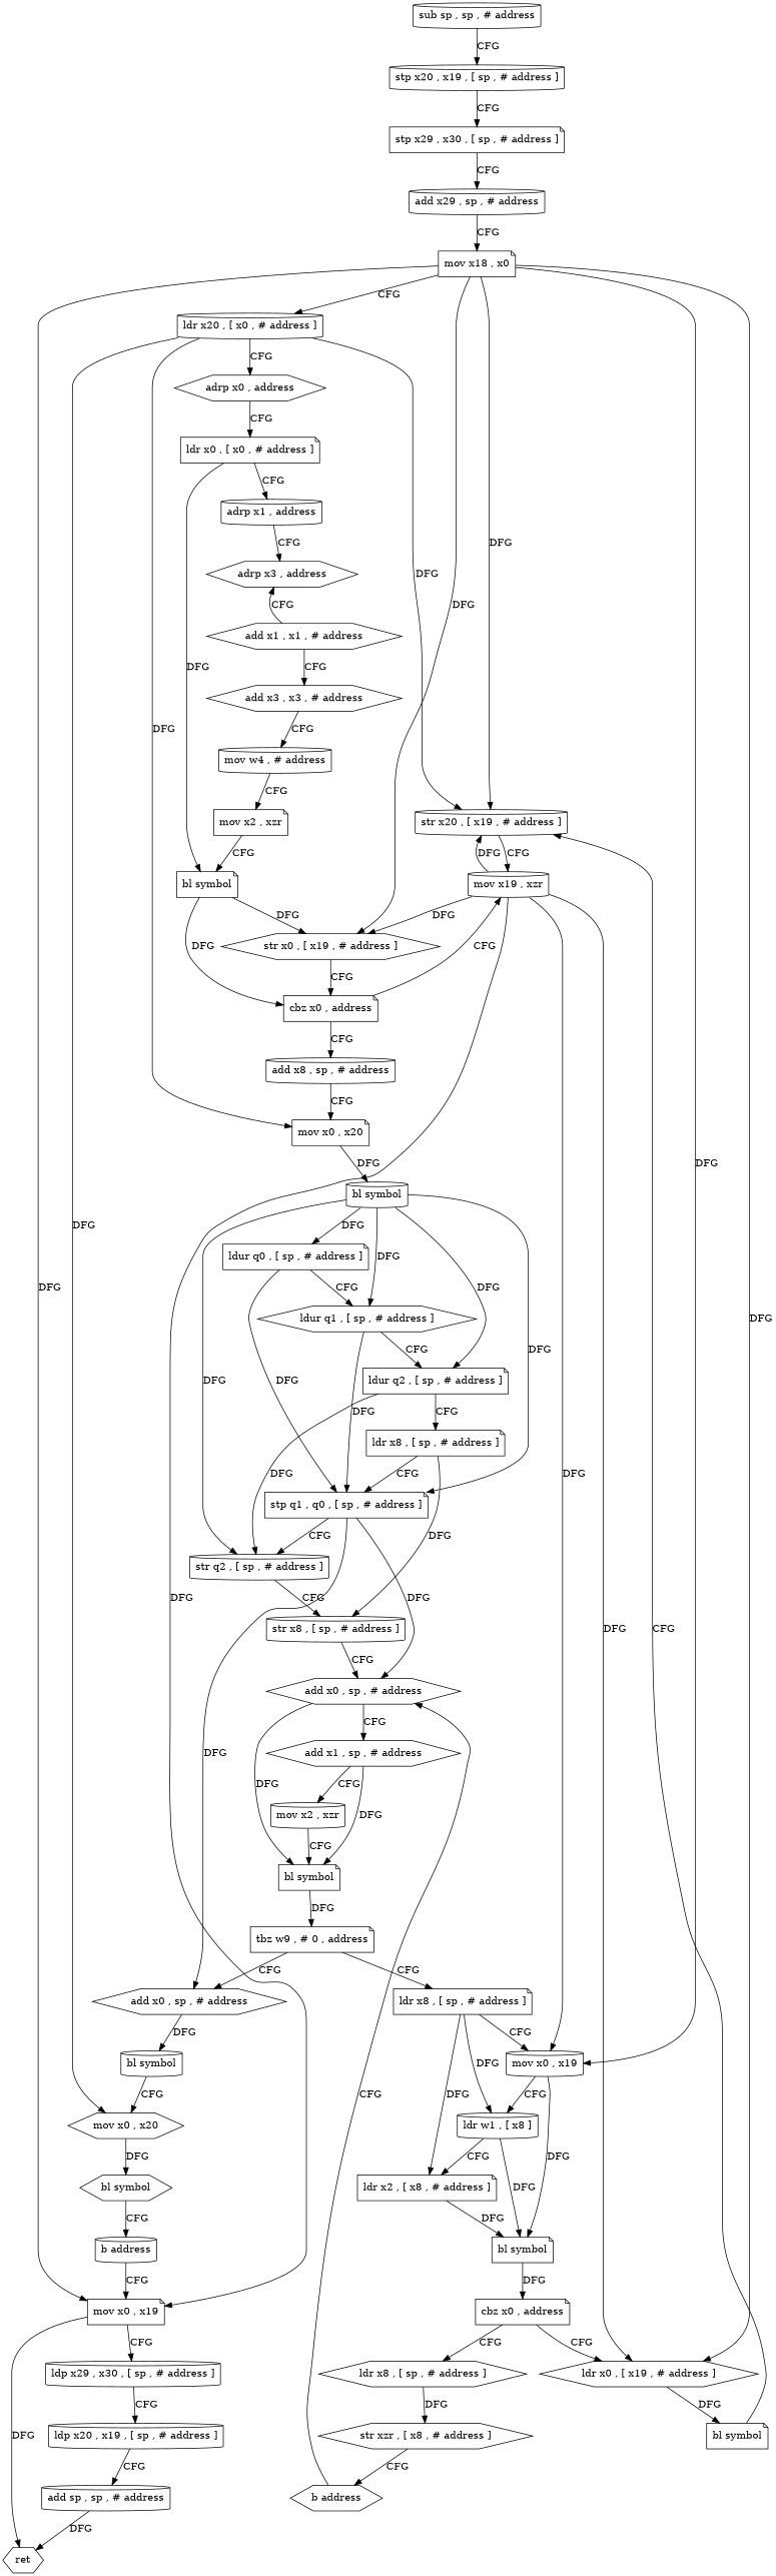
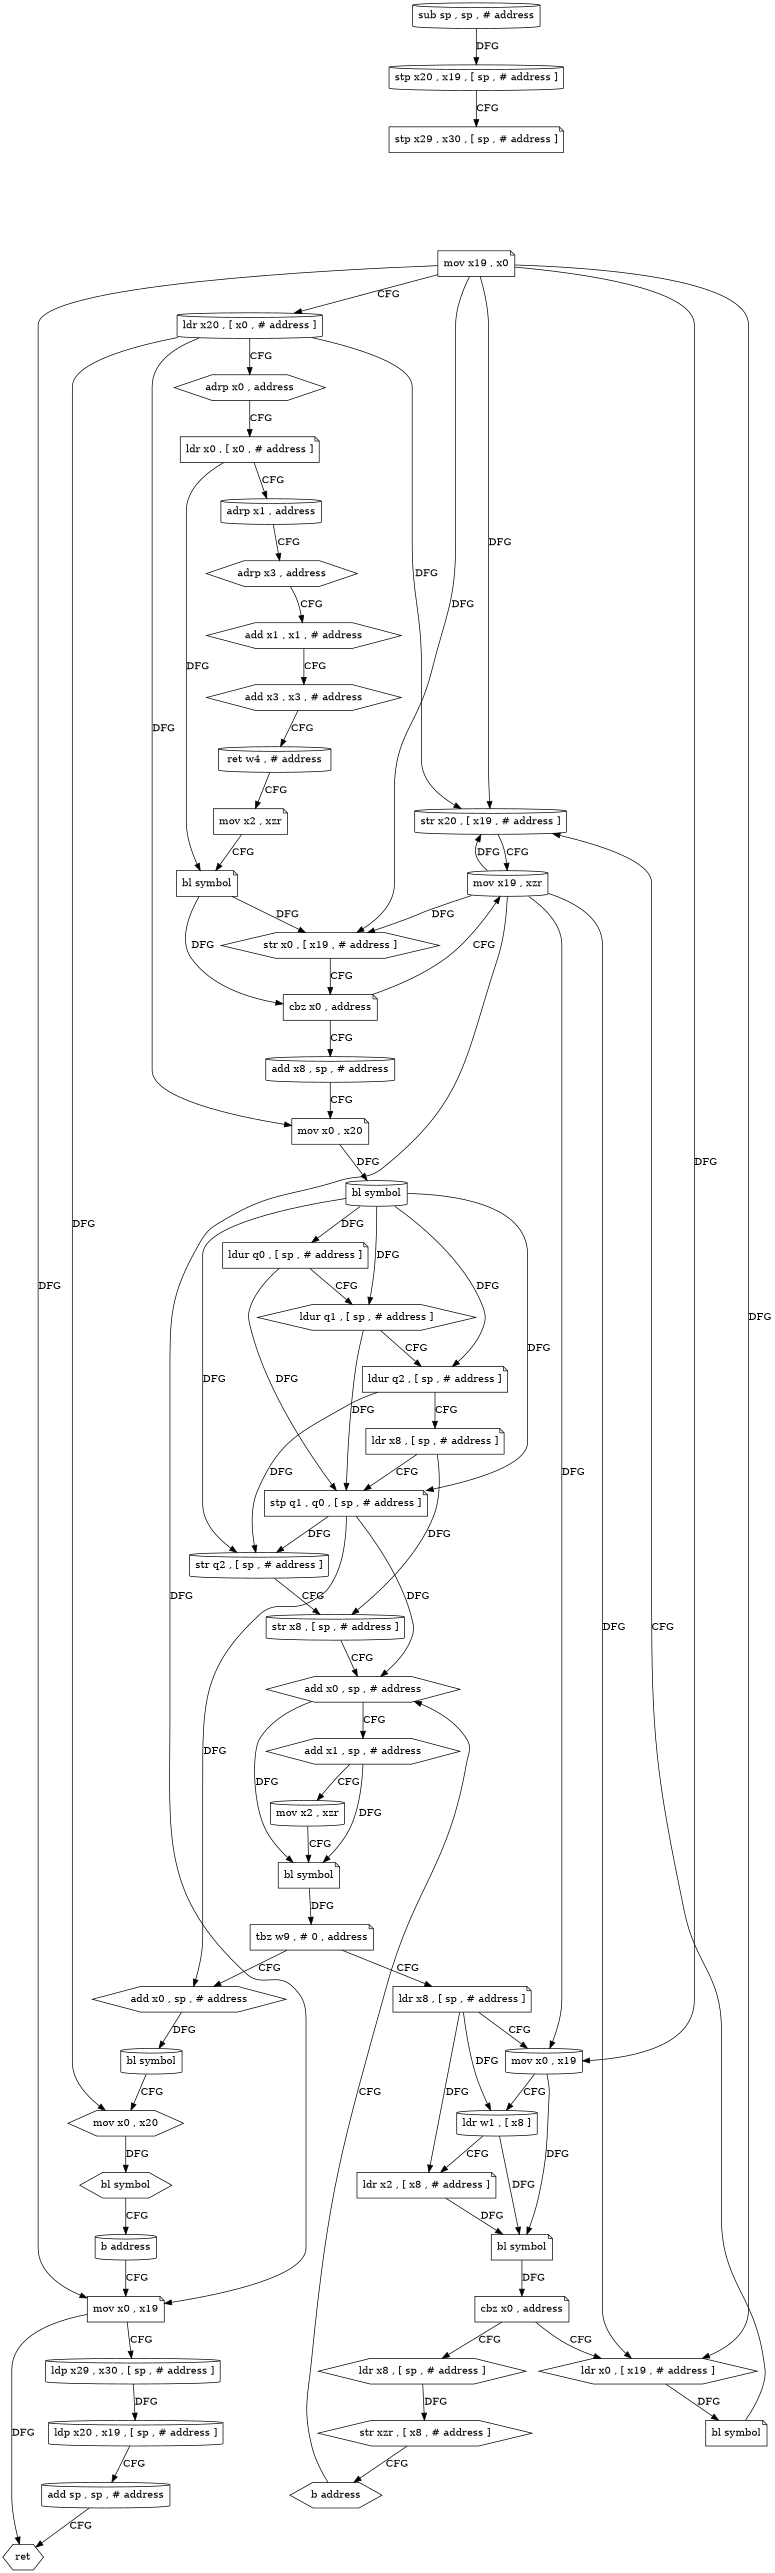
  digraph {
    node [shape=cylinder]
    n1 [label="sub sp , sp , # address"]
    n2 [label="stp x20 , x19 , [ sp , # address ]"]
    n3 [label="stp x29 , x30 , [ sp , # address ]" shape=note]
-   n4 [label="add x29 , sp , # address"]
-   n5 [label="mov x18 , x0" shape=note]
+   n5 [label="mov x19 , x0" shape=note]
    n6 [label="ldr x20 , [ x0 , # address ]"]
    n7 [label="str x0 , [ x19 , # address ]" shape=hexagon]
    n8 [label="mov x0 , x19" shape=note]
    n9 [label="mov x0 , x19"]
    n10 [label="ldr x0 , [ x19 , # address ]" shape=hexagon]
    n11 [label="str x20 , [ x19 , # address ]"]
    n12 [label="adrp x0 , address" shape=hexagon]
    n13 [label="mov x0 , x20" shape=note]
    n14 [label="mov x0 , x20" shape=hexagon]
    n15 [label="cbz x0 , address" shape=note]
    n16 [label="ldp x29 , x30 , [ sp , # address ]"]
    n17 [label=ret shape=hexagon]
    n18 [label="ldr w1 , [ x8 ]"]
    n19 [label="bl symbol" shape=note]
    n20 [label="bl symbol" shape=note]
    n21 [label="mov x19 , xzr"]
    n22 [label="ldr x0 , [ x0 , # address ]" shape=note]
    n23 [label="bl symbol"]
    n24 [label="bl symbol" shape=hexagon]
    n25 [label="adrp x1 , address"]
    n26 [label="bl symbol" shape=note]
    n27 [label="adrp x3 , address" shape=hexagon]
    n28 [label="add x1 , x1 , # address" shape=hexagon]
    n29 [label="add x3 , x3 , # address" shape=hexagon]
-   n30 [label="mov w4 , # address"]
+   n30 [label="ret w4 , # address"]
    n31 [label="mov x2 , xzr" shape=note]
    n32 [label="add x8 , sp , # address"]
    n33 [label="ldp x20 , x19 , [ sp , # address ]"]
    n34 [label="ldur q0 , [ sp , # address ]" shape=note]
    n35 [label="ldur q1 , [ sp , # address ]" shape=hexagon]
    n36 [label="ldur q2 , [ sp , # address ]" shape=note]
    n37 [label="stp q1 , q0 , [ sp , # address ]" shape=note]
    n38 [label="str q2 , [ sp , # address ]"]
    n39 [label="ldr x8 , [ sp , # address ]" shape=note]
    n40 [label="add x0 , sp , # address" shape=hexagon]
    n41 [label="add x0 , sp , # address" shape=hexagon]
    n42 [label="str x8 , [ sp , # address ]"]
    n43 [label="add x1 , sp , # address" shape=hexagon]
    n44 [label="bl symbol" shape=note]
    n45 [label="bl symbol"]
    n46 [label="mov x2 , xzr"]
    n47 [label="tbz w9 , # 0 , address" shape=note]
    n48 [label="b address"]
    n49 [label="ldr x8 , [ sp , # address ]" shape=note]
    n50 [label="ldr x2 , [ x8 , # address ]" shape=note]
    n51 [label="cbz x0 , address" shape=note]
    n52 [label="ldr x8 , [ sp , # address ]" shape=hexagon]
    n53 [label="str xzr , [ x8 , # address ]" shape=hexagon]
    n54 [label="b address" shape=hexagon]
    n55 [label="add sp , sp , # address"]
-   n1 -> n2 [label=CFG]
+   n1 -> n2 [label=DFG]
    n2 -> n3 [label=CFG]
-   n3 -> n4 [label=CFG]
-   n4 -> n5 [label=CFG]
    n5 -> n6 [label=CFG]
    n5 -> n7 [label=DFG]
    n5 -> n8 [label=DFG]
    n5 -> n9 [label=DFG]
    n5 -> n10 [label=DFG]
    n5 -> n11 [label=DFG]
    n6 -> n11 [label=DFG]
    n6 -> n12 [label=CFG]
    n6 -> n13 [label=DFG]
    n6 -> n14 [label=DFG]
    n7 -> n15 [label=CFG]
    n8 -> n16 [label=CFG]
    n8 -> n17 [label=DFG]
    n9 -> n18 [label=CFG]
    n9 -> n19 [label=DFG]
    n10 -> n20 [label=DFG]
    n11 -> n21 [label=CFG]
    n12 -> n22 [label=CFG]
    n13 -> n23 [label=DFG]
    n14 -> n24 [label=DFG]
    n15 -> n21 [label=CFG]
    n15 -> n32 [label=CFG]
-   n16 -> n33 [label=CFG]
+   n16 -> n33 [label=DFG]
    n18 -> n19 [label=DFG]
    n18 -> n50 [label=CFG]
    n19 -> n51 [label=DFG]
    n20 -> n11 [label=CFG]
    n21 -> n7 [label=DFG]
    n21 -> n8 [label=DFG]
    n21 -> n9 [label=DFG]
    n21 -> n10 [label=DFG]
    n21 -> n11 [label=DFG]
    n22 -> n25 [label=CFG]
    n22 -> n26 [label=DFG]
    n23 -> n34 [label=DFG]
    n23 -> n35 [label=DFG]
    n23 -> n36 [label=DFG]
    n23 -> n37 [label=DFG]
    n23 -> n38 [label=DFG]
    n24 -> n48 [label=CFG]
    n25 -> n27 [label=CFG]
    n26 -> n7 [label=DFG]
    n26 -> n15 [label=DFG]
-   n28 -> n27 [label=CFG]
+   n27 -> n28 [label=CFG]
    n28 -> n29 [label=CFG]
    n29 -> n30 [label=CFG]
    n30 -> n31 [label=CFG]
    n31 -> n26 [label=CFG]
    n32 -> n13 [label=CFG]
    n33 -> n55 [label=CFG]
    n34 -> n35 [label=CFG]
    n34 -> n37 [label=DFG]
    n35 -> n36 [label=CFG]
    n35 -> n37 [label=DFG]
    n36 -> n38 [label=DFG]
    n36 -> n39 [label=CFG]
-   n37 -> n38 [label=CFG]
+   n37 -> n38 [label=DFG]
    n37 -> n40 [label=DFG]
    n37 -> n41 [label=DFG]
    n38 -> n42 [label=CFG]
    n39 -> n37 [label=CFG]
    n39 -> n42 [label=DFG]
    n40 -> n43 [label=CFG]
    n40 -> n44 [label=DFG]
    n41 -> n45 [label=DFG]
    n42 -> n40 [label=CFG]
    n43 -> n44 [label=DFG]
    n43 -> n46 [label=CFG]
    n44 -> n47 [label=DFG]
    n45 -> n14 [label=CFG]
    n46 -> n44 [label=CFG]
    n47 -> n41 [label=CFG]
    n47 -> n49 [label=CFG]
    n48 -> n8 [label=CFG]
    n49 -> n9 [label=CFG]
    n49 -> n18 [label=DFG]
    n49 -> n50 [label=DFG]
    n50 -> n19 [label=DFG]
    n51 -> n10 [label=CFG]
    n51 -> n52 [label=CFG]
    n52 -> n53 [label=DFG]
    n53 -> n54 [label=CFG]
    n54 -> n40 [label=CFG]
-   n55 -> n17 [label=DFG]
+   n55 -> n17 [label=CFG]
  }
